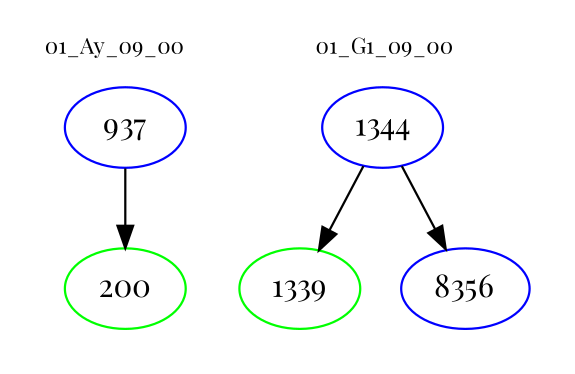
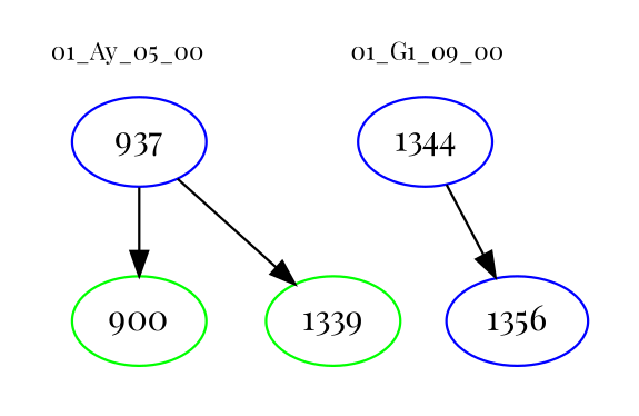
  digraph {
    fontname="Playfair Display"
    node [color=blue fontname="Playfair Display"]
    edge [color=black fontname="Playfair Display"]
    n1 [label=937]
-   n2 [color=green label=200]
+   n2 [color=green label=900]
    n3 [label=1344]
    n4 [color=green label=1339]
-   n5 [label=8356]
+   n5 [label=1356]
    subgraph cluster_1 {
      color=white
      fontsize=10
-     label="01_Ay_09_00"
+     label="01_Ay_05_00"
      n1
      n2
    }
    subgraph cluster_2 {
      color=white
      fontsize=10
      label="01_G1_09_00"
      n3
      n4
      n5
    }
    n1 -> n2
-   n3 -> n4
+   n1 -> n4
    n3 -> n5
  }
